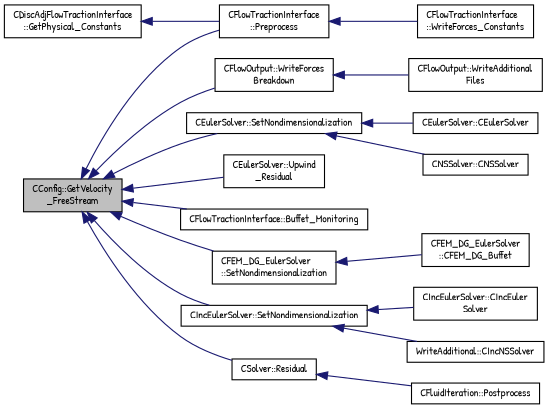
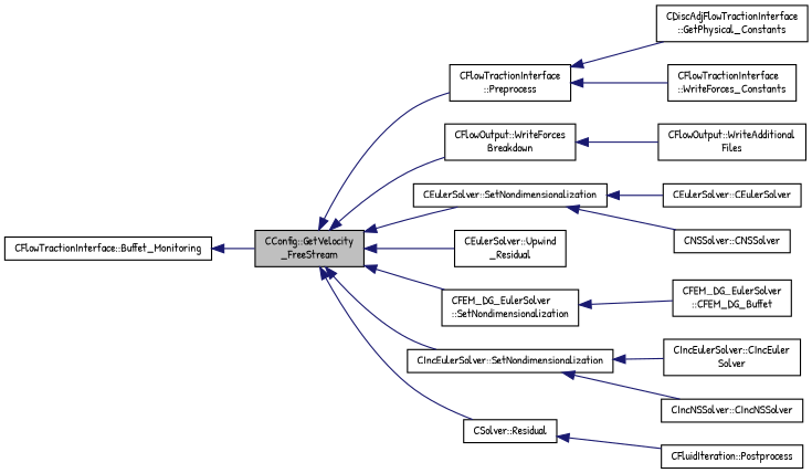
  digraph {
    fontname="Patrick Hand"
    rankdir=LR
    node [color=black fillcolor=white fontname="Patrick Hand" fontsize=10 shape=record style=filled]
    edge [color=midnightblue dir=back fontname="Patrick Hand" fontsize=10 labelfontname=Helvetica labelfontsize=10 style=solid]
    n1 [fillcolor=grey75 fontcolor=black height=0.2 label="CConfig::GetVelocity\l_FreeStream" width=0.4]
    n2 [height=0.2 label="CFlowTractionInterface\l::Preprocess" width=0.4]
    n3 [height=0.2 label="CFlowOutput::WriteForces\lBreakdown" width=0.4]
    n4 [height=0.2 label="CEulerSolver::SetNondimensionalization" width=0.4]
    n5 [height=0.2 label="CEulerSolver::Upwind\l_Residual" width=0.4]
    n6 [height=0.2 label="CFlowTractionInterface::Buffet_Monitoring" width=0.4]
    n7 [height=0.2 label="CFEM_DG_EulerSolver\l::SetNondimensionalization" width=0.4]
    n8 [height=0.2 label="CIncEulerSolver::SetNondimensionalization" width=0.4]
    n9 [height=0.2 label="CSolver::Residual" width=0.4]
    n10 [height=0.2 label="CDiscAdjFlowTractionInterface\l::GetPhysical_Constants" width=0.4]
    n11 [height=0.2 label="CFlowTractionInterface\l::WriteForces_Constants" width=0.4]
    n12 [height=0.2 label="CFlowOutput::WriteAdditional\lFiles" width=0.4]
    n13 [height=0.2 label="CEulerSolver::CEulerSolver" width=0.4]
    n14 [height=0.2 label="CNSSolver::CNSSolver" width=0.4]
    n15 [height=0.2 label="CFEM_DG_EulerSolver\l::CFEM_DG_Buffet" width=0.4]
    n16 [height=0.2 label="CIncEulerSolver::CIncEuler\lSolver" width=0.4]
-   n17 [height=0.2 label="WriteAdditional::CIncNSSolver" width=0.4]
+   n17 [height=0.2 label="CIncNSSolver::CIncNSSolver" width=0.4]
    n18 [height=0.2 label="CFluidIteration::Postprocess" width=0.4]
    n1 -> n2
    n1 -> n3
    n1 -> n4
    n1 -> n5
-   n1 -> n6
+   n6 -> n1
    n1 -> n7
    n1 -> n8
    n1 -> n9
-   n10 -> n2
+   n2 -> n10
    n2 -> n11
    n3 -> n12
    n4 -> n13
    n4 -> n14
    n7 -> n15
    n8 -> n16
    n8 -> n17
    n9 -> n18
  }
